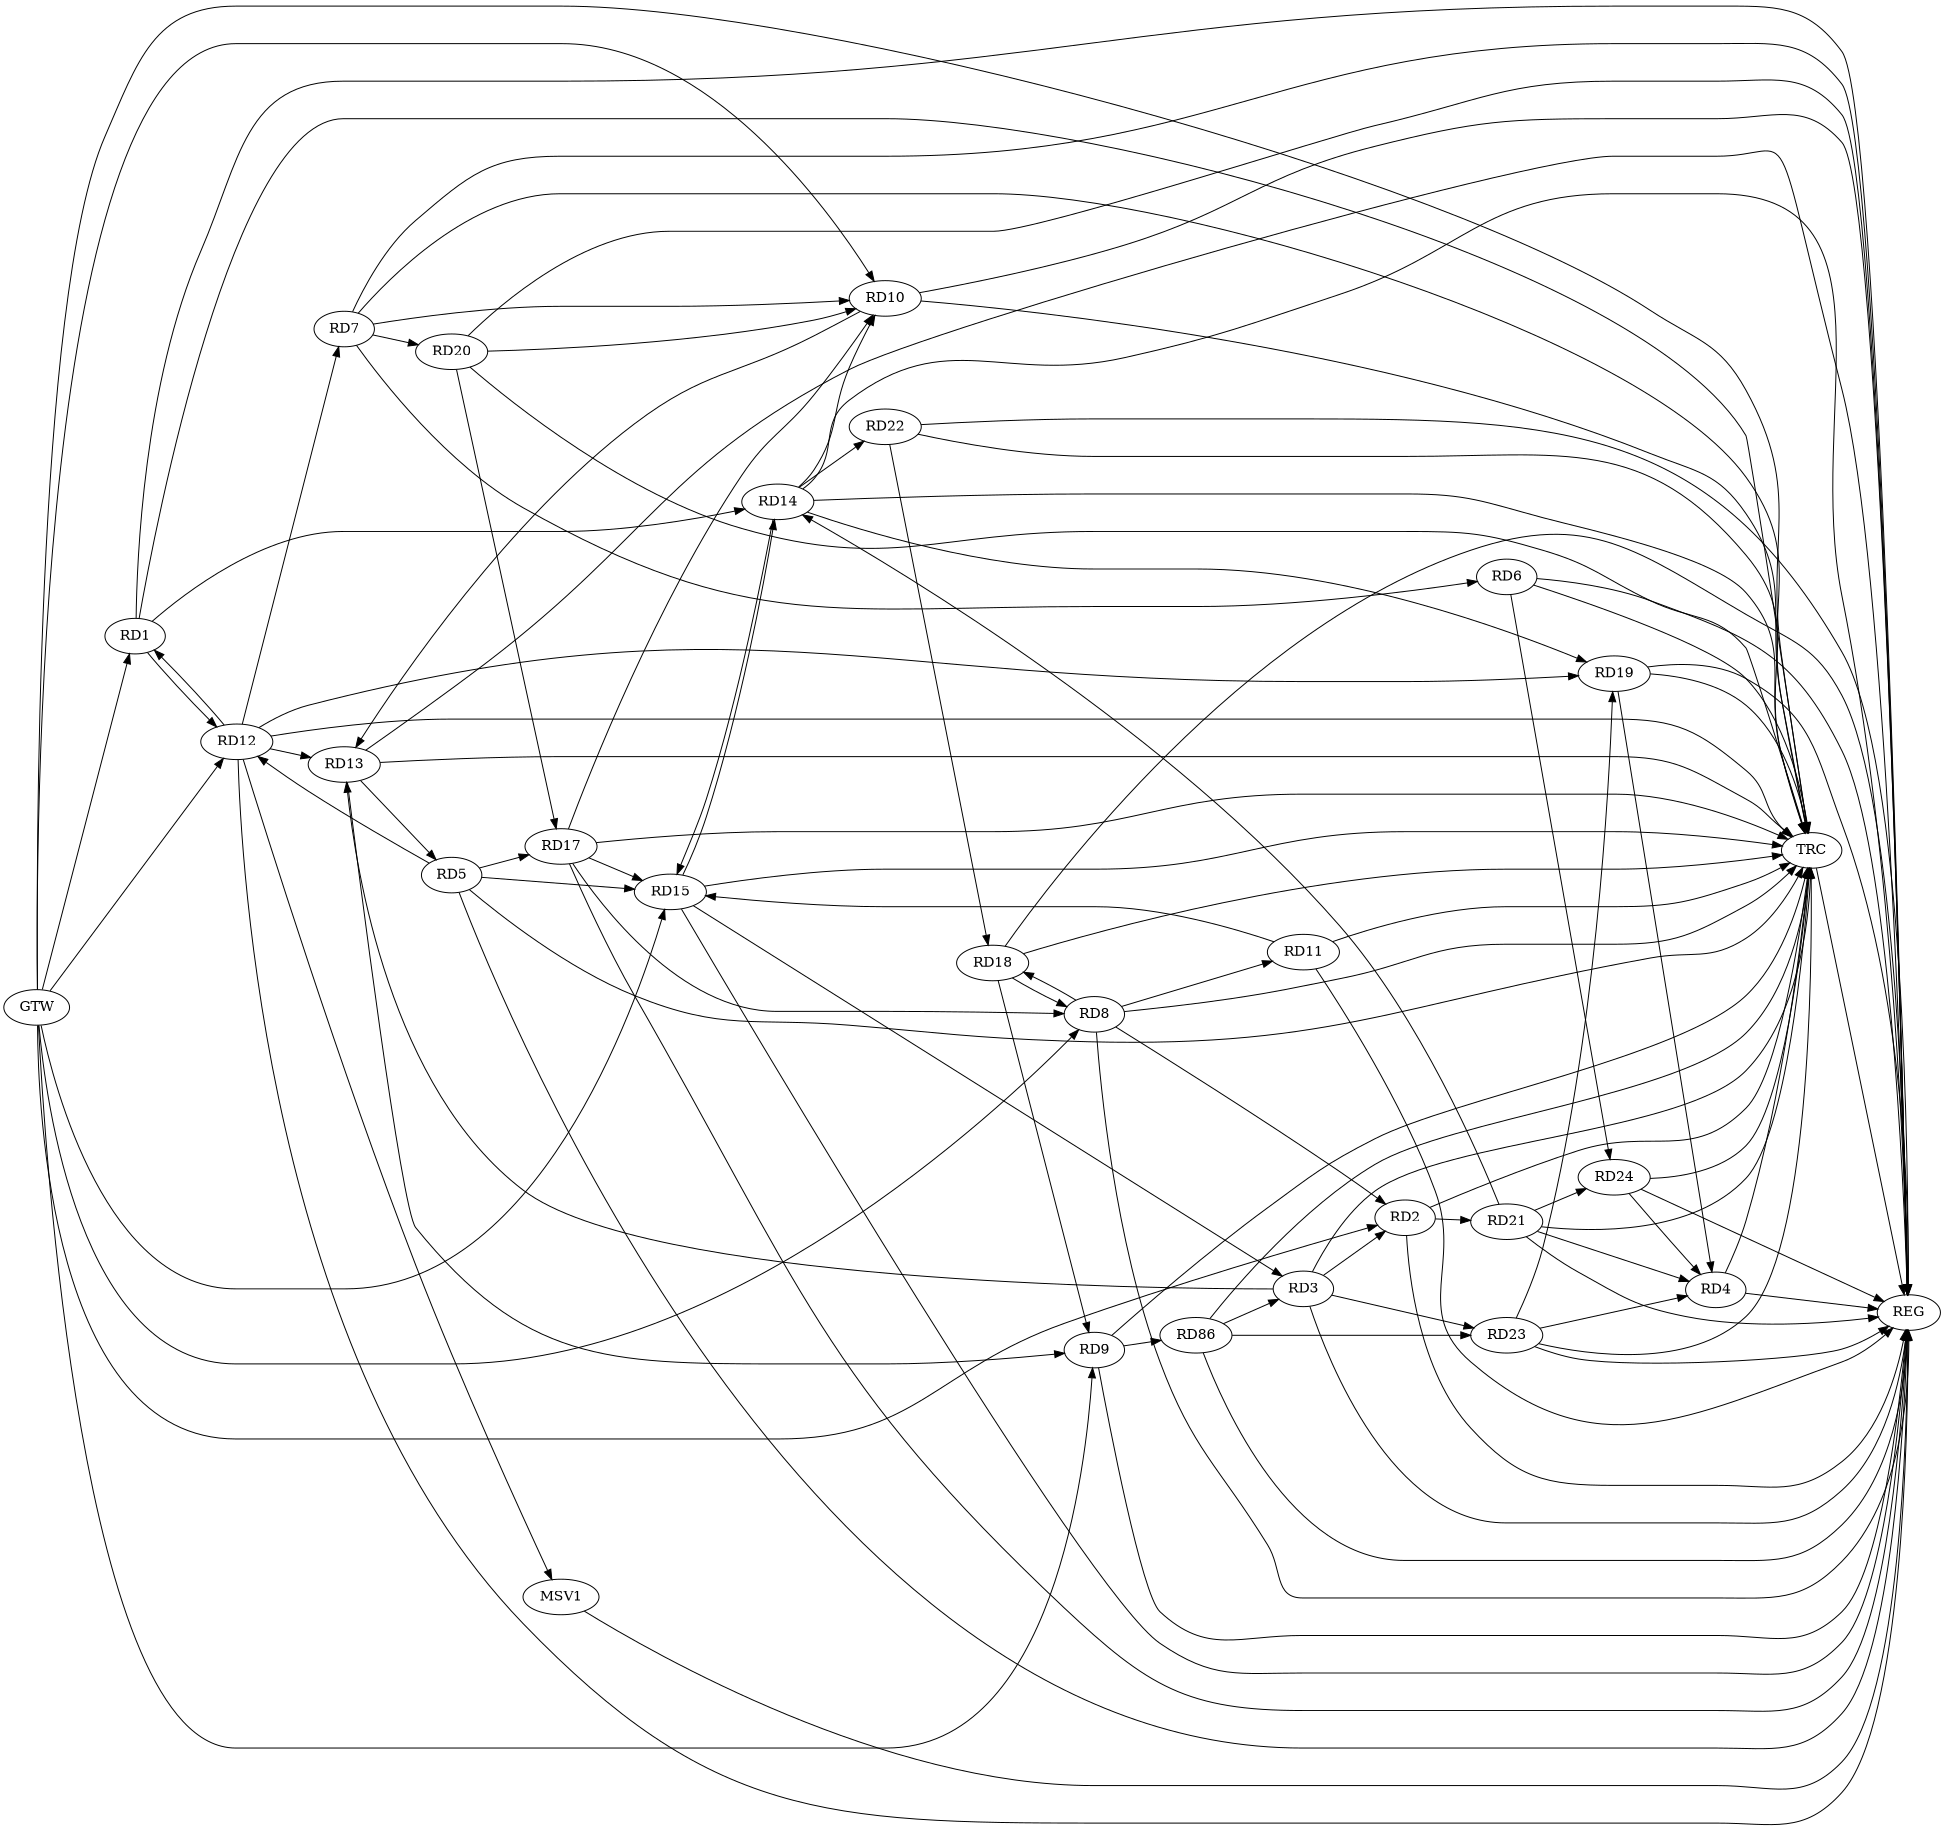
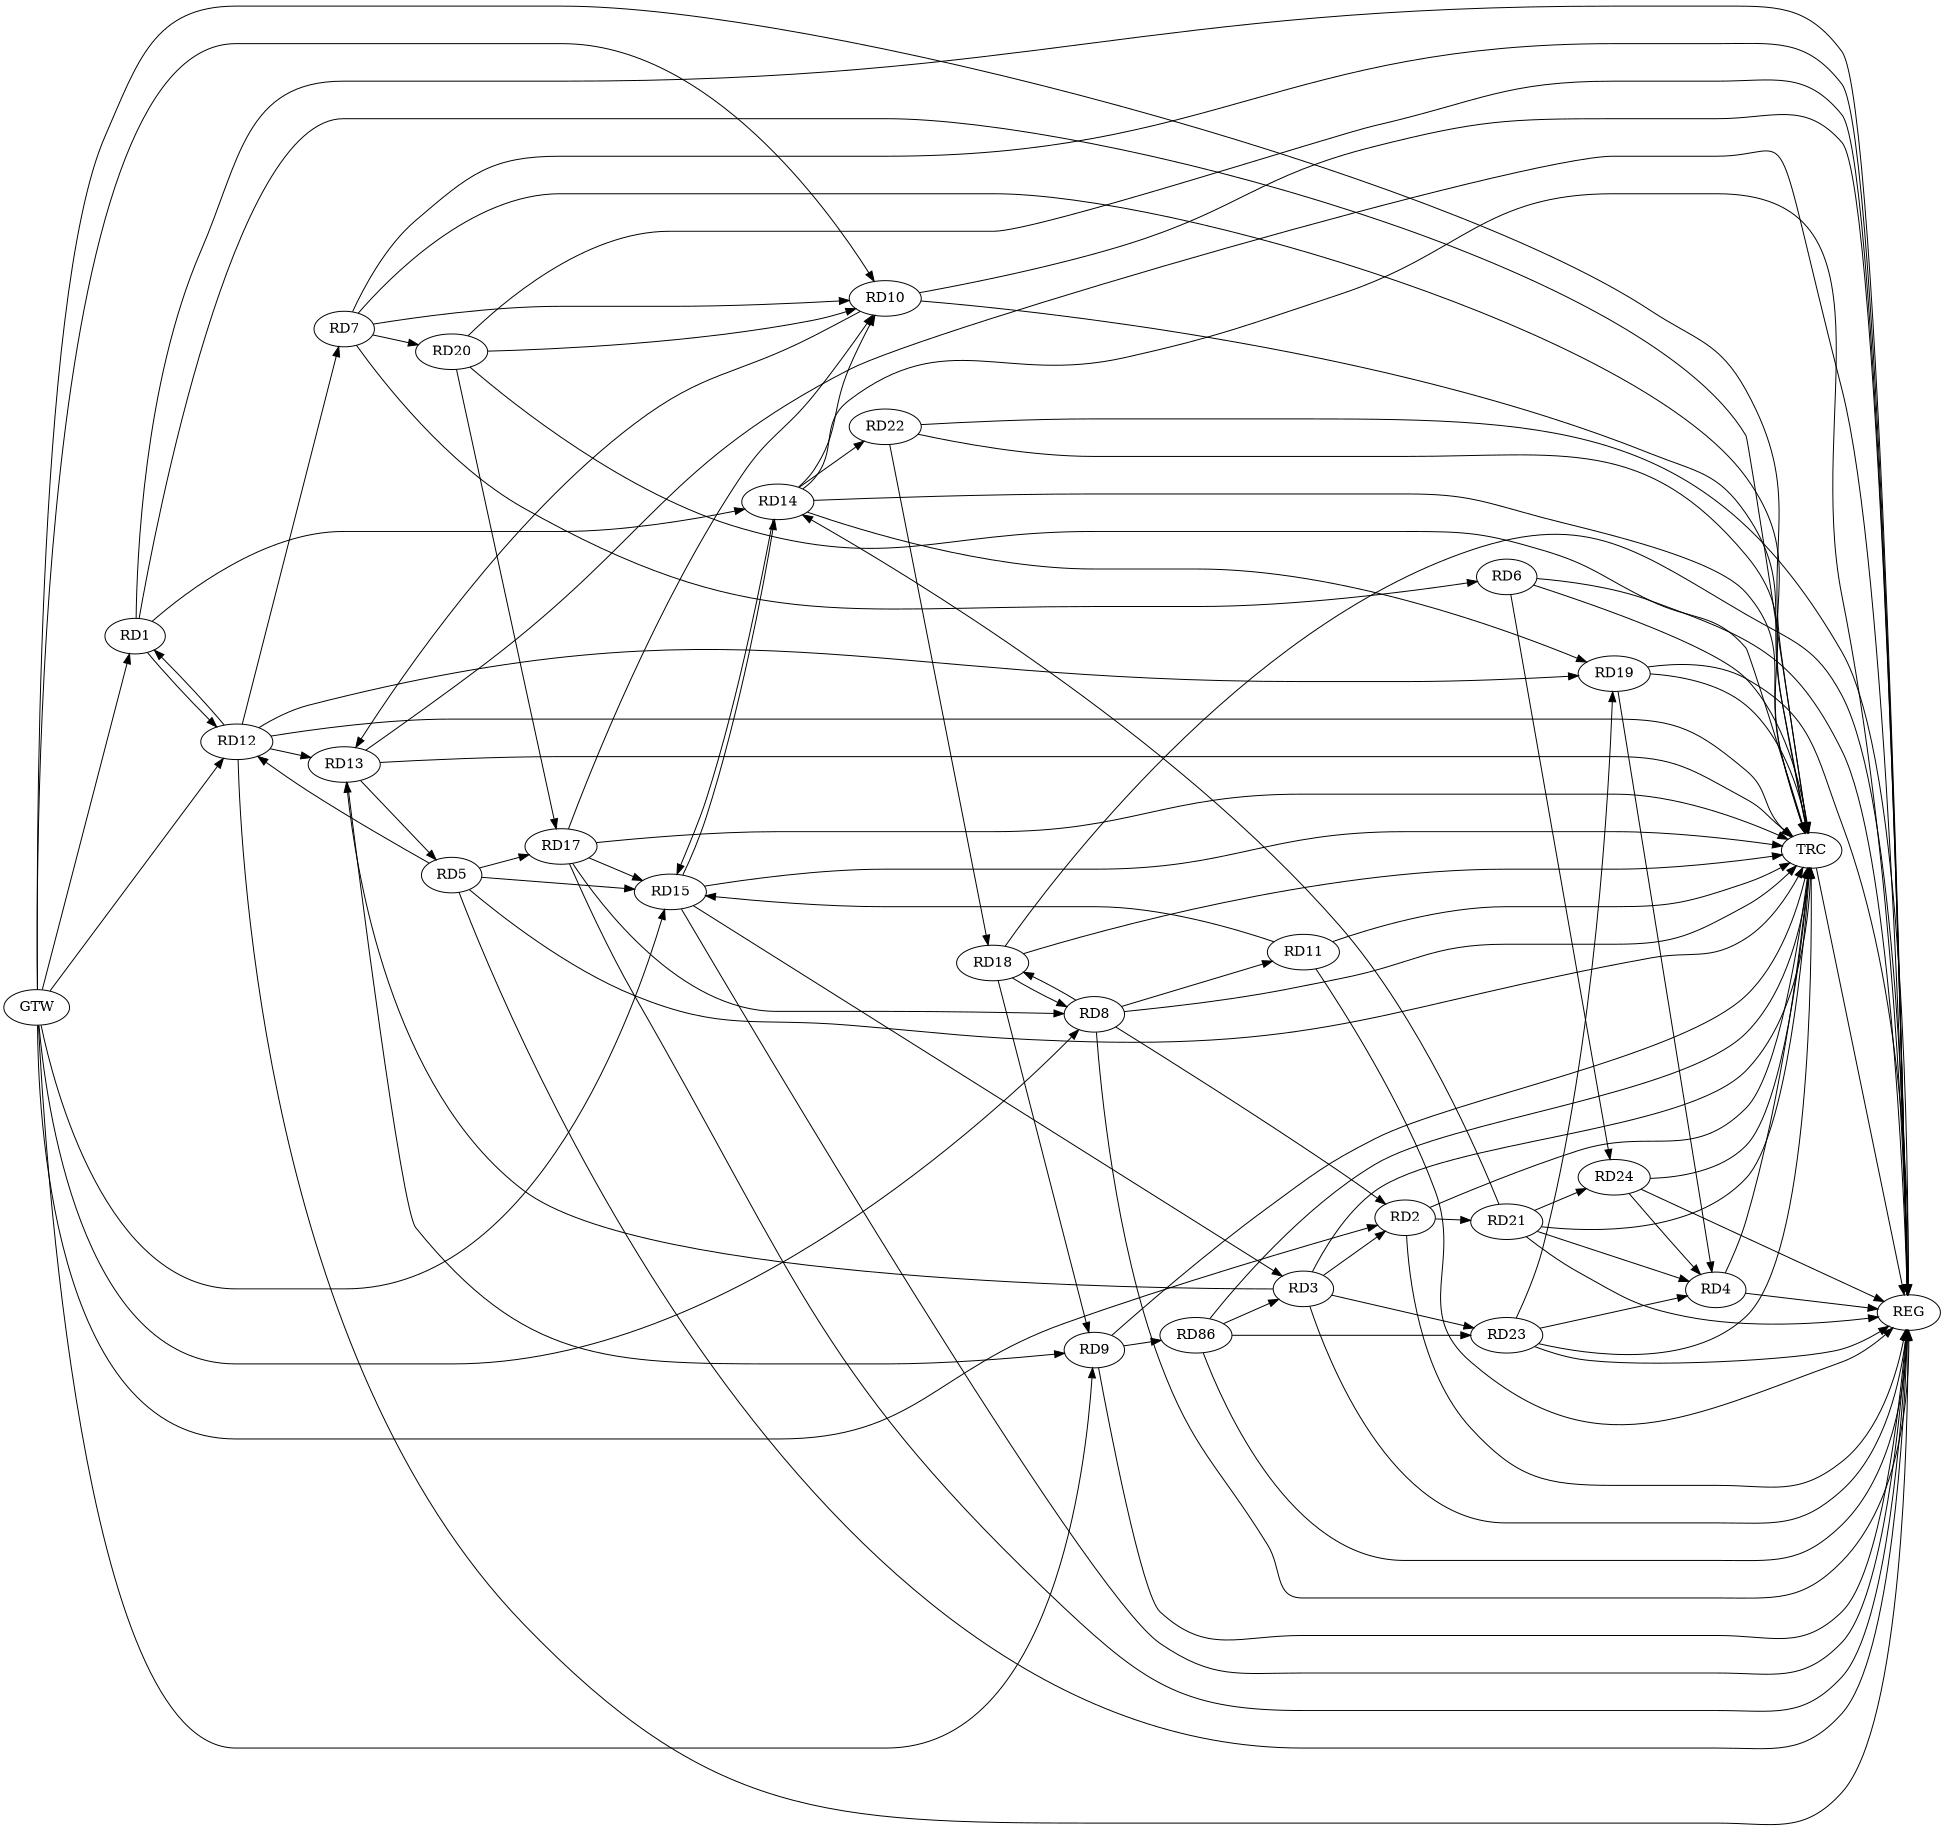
  strict digraph {
    rankdir=LR
    n1 [label=RD1]
    n2 [label=RD12]
    n3 [label=RD14]
    n4 [label=REG]
    n5 [label=TRC]
    n6 [label=RD13]
    n7 [label=RD7]
    n8 [label=RD19]
-   n9 [label=MSV1]
    n10 [label=RD15]
    n11 [label=RD10]
    n12 [label=RD22]
    n13 [label=RD2]
    n14 [label=RD21]
    n15 [label=RD4]
    n16 [label=RD24]
    n17 [label=RD3]
    n18 [label=RD23]
    n19 [label=RD5]
    n20 [label=RD9]
    n21 [label=RD17]
    n22 [label=RD8]
    n23 [label=RD6]
    n24 [label=RD20]
    n25 [label=RD11]
    n26 [label=RD18]
    n27 [label=RD86]
    n28 [label=GTW]
    n1 -> n2
    n1 -> n3
    n1 -> n4
    n1 -> n5
    n2 -> n1
    n2 -> n4
    n2 -> n5
    n2 -> n6
    n2 -> n7
    n2 -> n8
-   n2 -> n9
    n3 -> n4
    n3 -> n5
    n3 -> n8
    n3 -> n10
    n3 -> n11
    n3 -> n12
    n5 -> n4
    n6 -> n4
    n6 -> n5
    n6 -> n19
    n6 -> n20
    n7 -> n4
    n7 -> n5
    n7 -> n11
    n7 -> n23
    n7 -> n24
    n8 -> n4
    n8 -> n5
    n8 -> n15
-   n9 -> n4
    n10 -> n3
    n10 -> n4
    n10 -> n5
    n10 -> n17
    n11 -> n4
    n11 -> n5
    n11 -> n6
    n12 -> n4
    n12 -> n5
    n12 -> n26
    n13 -> n4
    n13 -> n5
    n13 -> n14
    n14 -> n3
    n14 -> n4
    n14 -> n5
    n14 -> n15
    n14 -> n16
    n15 -> n4
    n15 -> n5
    n16 -> n4
    n16 -> n5
    n16 -> n15
    n17 -> n4
    n17 -> n5
    n17 -> n6
    n17 -> n13
    n17 -> n18
    n18 -> n4
    n18 -> n5
    n18 -> n8
    n18 -> n15
    n19 -> n2
    n19 -> n4
    n19 -> n5
    n19 -> n10
    n19 -> n21
    n20 -> n4
    n20 -> n5
    n20 -> n27
    n21 -> n4
    n21 -> n5
    n21 -> n10
    n21 -> n11
    n21 -> n22
    n22 -> n4
    n22 -> n5
    n22 -> n13
    n22 -> n25
    n22 -> n26
    n23 -> n4
    n23 -> n5
    n23 -> n16
    n24 -> n4
    n24 -> n5
    n24 -> n11
    n24 -> n21
    n25 -> n4
    n25 -> n5
    n25 -> n10
    n26 -> n4
    n26 -> n5
    n26 -> n20
    n26 -> n22
    n27 -> n4
    n27 -> n5
    n27 -> n17
    n27 -> n18
    n28 -> n1
    n28 -> n2
    n28 -> n5
    n28 -> n10
    n28 -> n11
    n28 -> n13
    n28 -> n20
    n28 -> n22
  }
